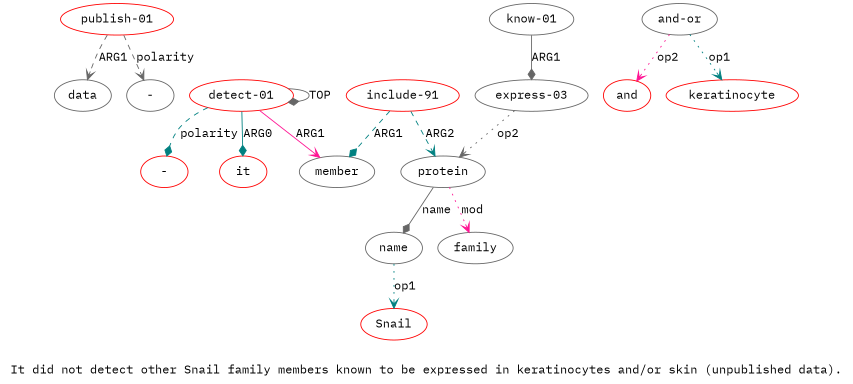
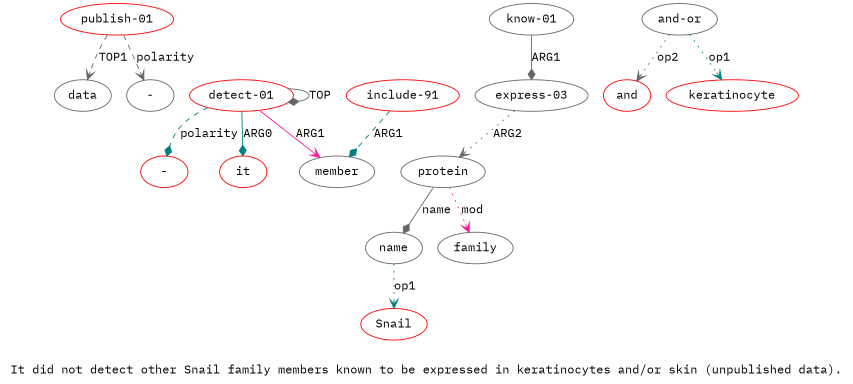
  digraph {
    fontname="IBM Plex Mono"
    label="It did not detect other Snail family members known to be expressed in keratinocytes and/or skin (unpublished data)."
    node [color=gray40 fontname="IBM Plex Mono" gold_ind=-1 gold_label="-" test_ind=-1 test_label="-"]
    edge [arrowhead=vee color=gray40 fontname="IBM Plex Mono" gold_label=ARG1 style=dashed test_label=ARG1]
    n1 [color=red gold_ind=15 gold_label="publish-01" label="publish-01" test_ind=15 test_label="publish-01"]
    n2 [gold_ind=14 gold_label=data label=data test_ind=14 test_label=data]
    n3 [label="-"]
    n4 [color=red label="-"]
    n5 [gold_ind=11 gold_label="know-01" label="know-01" test_ind=11 test_label="know-01"]
    n6 [gold_ind=7 gold_label="express-03" label="express-03" test_ind=7 test_label="express-03"]
    n7 [gold_ind=4 gold_label=protein label=protein test_ind=4 test_label=protein]
    n8 [gold_ind=5 gold_label=name label=name test_ind=5 test_label=name]
    n9 [gold_ind=6 gold_label=family label=family test_ind=6 test_label=family]
    n10 [gold_ind=8 gold_label="and-or" label="and-or" test_ind=8 test_label="and-or"]
    n11 [color=red gold_ind=10 gold_label=skin label=and test_ind=10 test_label=skin]
    n12 [color=red gold_ind=9 gold_label=keratinocyte label=keratinocyte test_ind=9 test_label=keratinocyte]
    n13 [color=red gold_ind=0 gold_label="detect-01" label="detect-01" test_ind=0 test_label="detect-01"]
    n14 [color=red gold_ind=1 gold_label=it label=it test_ind=1 test_label=it]
    n15 [gold_ind=2 gold_label=member label=member test_ind=2 test_label=member]
    n16 [color=red gold_label=Snail label=Snail test_label=Snail]
    n17 [color=red gold_ind=3 gold_label="include-91" label="include-91" test_ind=3 test_label="include-91"]
-   n1 -> n2 [label=ARG1]
+   n1 -> n2 [label=TOP1]
    n1 -> n3 [gold_label=polarity label=polarity test_label=polarity]
    n5 -> n6 [arrowhead=diamond label=ARG1 style=solid]
-   n6 -> n7 [gold_label=ARG2 label=op2 style=dotted test_label=ARG2]
+   n6 -> n7 [gold_label=ARG2 label=ARG2 style=dotted test_label=ARG2]
    n7 -> n8 [arrowhead=diamond gold_label=name label=name style=solid test_label=name]
    n7 -> n9 [color=deeppink gold_label=mod label=mod style=dotted test_label=mod]
    n8 -> n16 [color=teal gold_label=op1 label=op1 style=dotted test_label=op1]
-   n10 -> n11 [color=deeppink gold_label=op2 label=op2 style=dotted test_label=op2]
+   n10 -> n11 [gold_label=op2 label=op2 style=dotted test_label=op2]
    n10 -> n12 [color=teal gold_label=op1 label=op1 style=dotted test_label=op1]
    n13 -> n4 [arrowhead=diamond color=teal gold_label=polarity label=polarity test_label=polarity]
    n13 -> n13 [arrowhead=diamond gold_label=TOP label=TOP style=solid test_label=TOP]
    n13 -> n14 [arrowhead=diamond color=teal gold_label=ARG0 label=ARG0 style=solid test_label=ARG0]
    n13 -> n15 [color=deeppink label=ARG1 style=solid]
-   n17 -> n7 [color=teal gold_label=ARG2 label=ARG2 test_label=ARG2]
    n17 -> n15 [arrowhead=diamond color=teal label=ARG1]
  }
